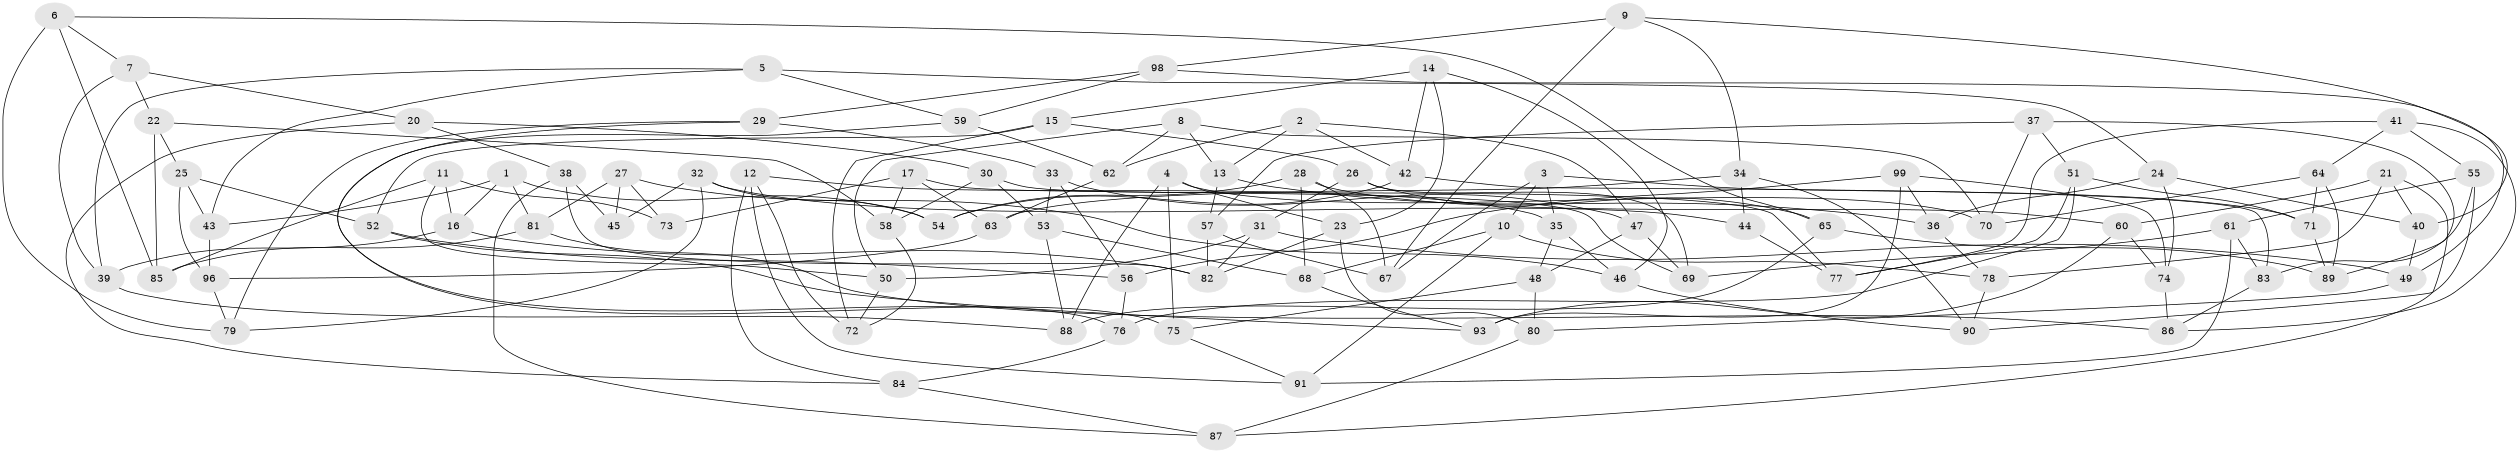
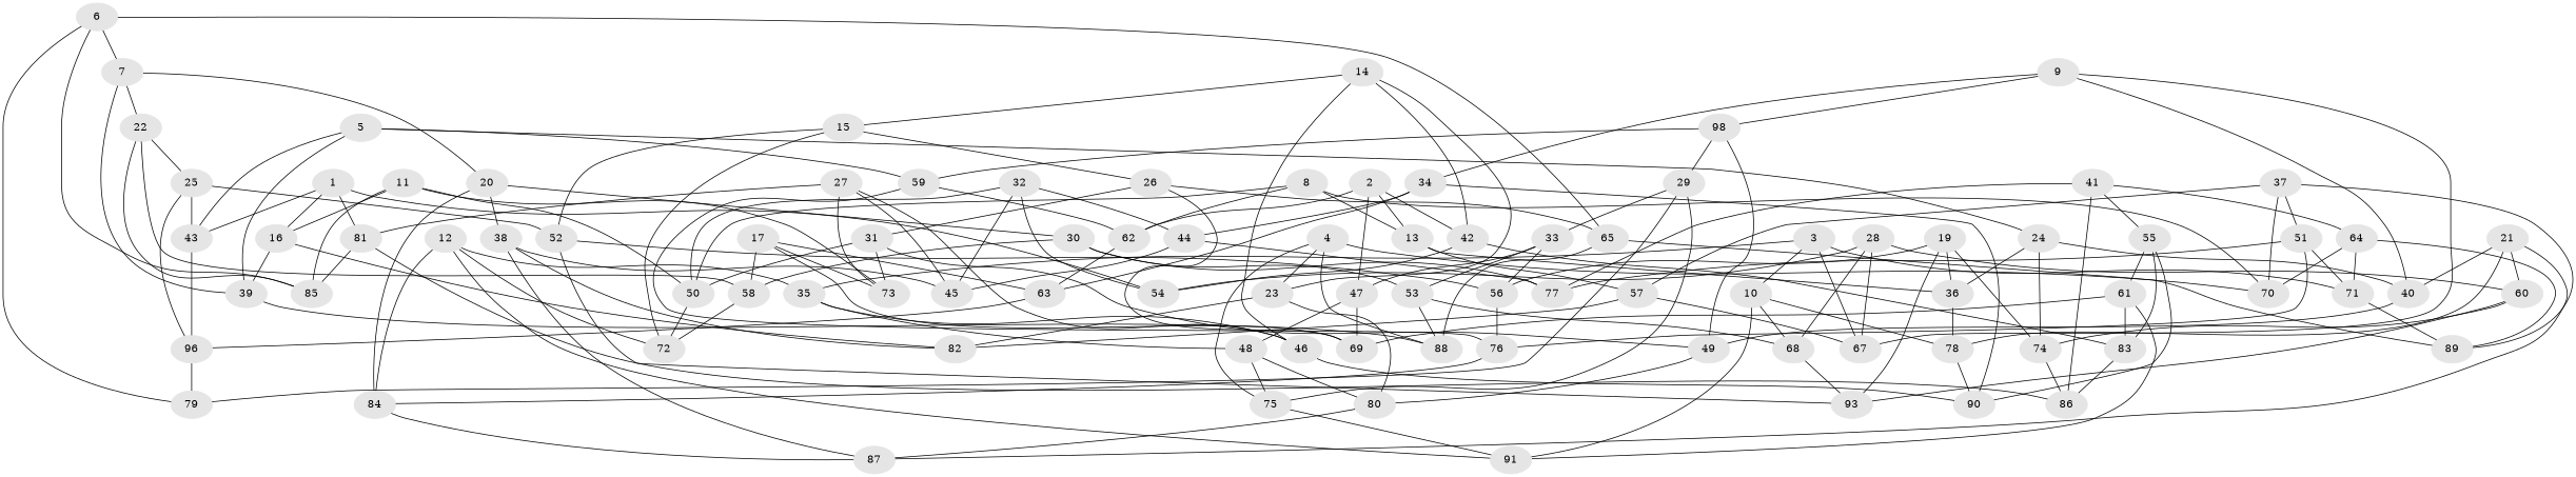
  graph {
    node [color=gray90 style=filled]
    1
    16
    43
    54
    81
    39
    82
    n8 [label=96]
    85
    86
    2
    13
    42
    47
    62
    36
    57
    83
    69
    48
    63
    3
    10
    35
    67
    71
    68
    78
    91
    46
    89
    4
    23
    70
    75
    88
    80
    5
    24
    59
    40
    74
    76
    6
    7
    65
    79
    20
    22
    84
    30
    38
    58
    25
    8
    50
    72
    9
    n59 [label=98]
    34
    29
    49
    44
    90
    n65 [label=93]
    11
    73
    12
    87
    14
    15
    26
    52
    31
    56
    17
    33
-   19 [label=99]
+   19
    53
    77
    45
    21
    60
    27
    28
    32
    37
    51
    41
    55
    64
    61
    1 -- 16
    1 -- 43
    1 -- 54
    1 -- 81
    16 -- 39
    16 -- 82
    43 -- n8
    81 -- 85
    81 -- 86
    39 -- 88
    n8 -- 79
    2 -- 13
    2 -- 42
    2 -- 47
    2 -- 62
    13 -- 36
    13 -- 57
    42 -- 54
    42 -- 83
    47 -- 69
    47 -- 48
    62 -- 63
    36 -- 78
    57 -- 82
    57 -- 67
    83 -- 86
    48 -- 75
    48 -- 80
    63 -- n8
    3 -- 10
    3 -- 35
    3 -- 67
    3 -- 71
    10 -- 68
    10 -- 78
    10 -- 91
    35 -- 48
    35 -- 46
    71 -- 89
    68 -- n65
    78 -- 90
    46 -- 90
    4 -- 23
    4 -- 70
    4 -- 75
    4 -- 88
    23 -- 82
    23 -- 80
    75 -- 91
    80 -- 87
    5 -- 43
    5 -- 39
    5 -- 24
    5 -- 59
    24 -- 36
    24 -- 40
    24 -- 74
    59 -- 62
    59 -- 76
    40 -- 49
    74 -- 86
    76 -- 84
    6 -- 85
    6 -- 7
    6 -- 65
    6 -- 79
    7 -- 39
    7 -- 20
    7 -- 22
    65 -- 89
    65 -- 88
    20 -- 84
    20 -- 30
    20 -- 38
    22 -- 85
    22 -- 58
    22 -- 25
    84 -- 87
    30 -- 58
    30 -- 53
    30 -- 77
    38 -- 82
    38 -- 87
    38 -- 45
    58 -- 72
    25 -- 43
    25 -- n8
    25 -- 52
    8 -- 13
    8 -- 62
    8 -- 70
    8 -- 50
    50 -- 72
    9 -- 67
    9 -- 40
    9 -- n59
    9 -- 34
    n59 -- 59
    n59 -- 29
    n59 -- 49
    34 -- 63
    34 -- 44
    34 -- 90
    29 -- 75
    29 -- 79
    29 -- 33
    49 -- 80
    44 -- 77
+   44 -- 45
    11 -- 16
    11 -- 85
    11 -- 50
    11 -- 73
    12 -- 35
    12 -- 91
    12 -- 84
    12 -- 72
    14 -- 42
    14 -- 46
    14 -- 23
    14 -- 15
    15 -- 72
    15 -- 26
    15 -- 52
    26 -- 69
    26 -- 65
    26 -- 31
    52 -- n65
    52 -- 56
    31 -- 50
    31 -- 49
-   31 -- 82
+   31 -- 73
    56 -- 76
    17 -- 69
    17 -- 63
    17 -- 58
    17 -- 73
    33 -- 47
    33 -- 56
    33 -- 53
    19 -- 36
    19 -- 74
    19 -- n65
    19 -- 56
    53 -- 68
    53 -- 88
    21 -- 78
    21 -- 40
    21 -- 87
    21 -- 60
    60 -- 74
    60 -- n65
    27 -- 81
    27 -- 46
    27 -- 73
    27 -- 45
    28 -- 54
    28 -- 67
    28 -- 68
    28 -- 60
    32 -- 54
-   32 -- 79
+   32 -- 50
    32 -- 44
    32 -- 45
    37 -- 57
    37 -- 89
    37 -- 70
    37 -- 51
    51 -- 71
    51 -- 76
    51 -- 77
    41 -- 86
    41 -- 77
    41 -- 55
    41 -- 64
    55 -- 83
    55 -- 90
    55 -- 61
    64 -- 71
    64 -- 89
    64 -- 70
    61 -- 83
    61 -- 69
    61 -- 91
  }
